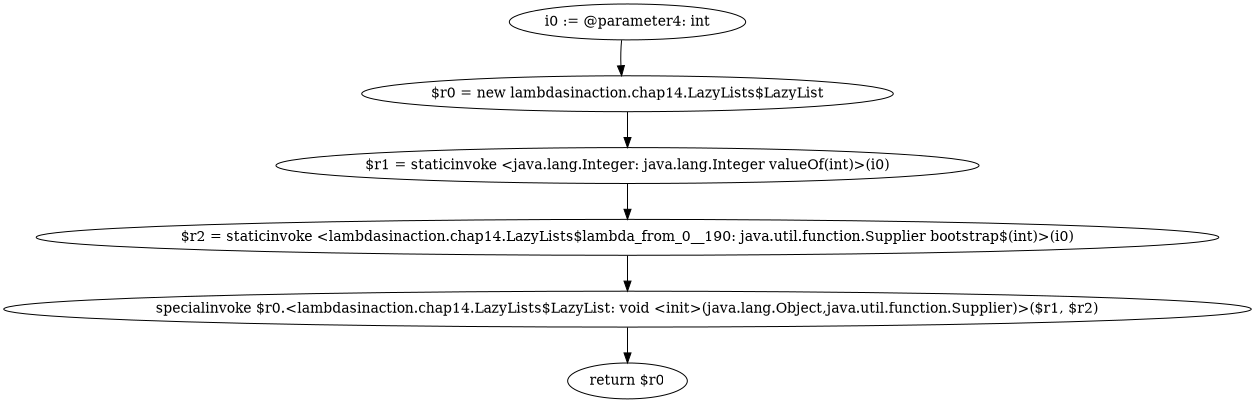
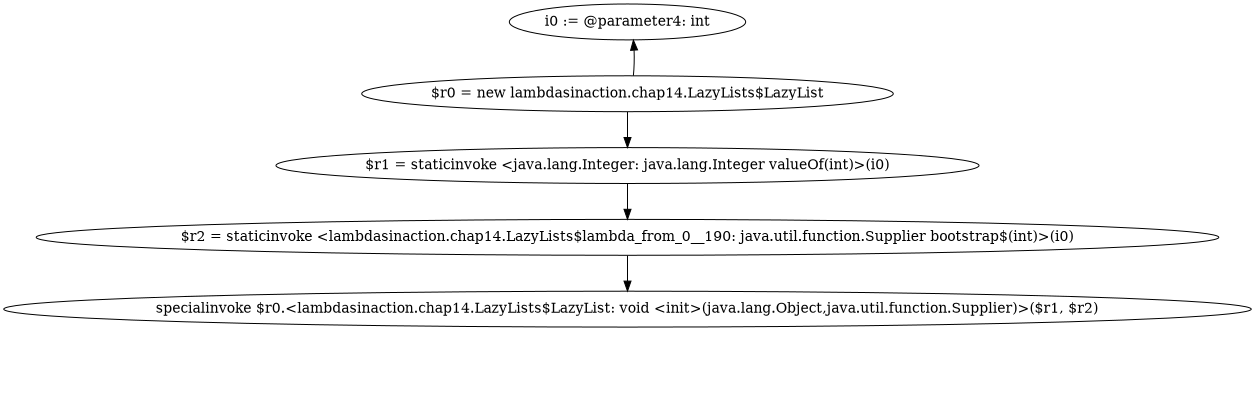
  digraph {
    n1 [label="i0 := @parameter4: int"]
    "$r0 = new lambdasinaction.chap14.LazyLists$LazyList"
    "$r1 = staticinvoke <java.lang.Integer: java.lang.Integer valueOf(int)>(i0)"
    "$r2 = staticinvoke <lambdasinaction.chap14.LazyLists$lambda_from_0__190: java.util.function.Supplier bootstrap$(int)>(i0)"
    "specialinvoke $r0.<lambdasinaction.chap14.LazyLists$LazyList: void <init>(java.lang.Object,java.util.function.Supplier)>($r1, $r2)"
-   "return $r0"
-   n1 -> "$r0 = new lambdasinaction.chap14.LazyLists$LazyList"
+   "$r0 = new lambdasinaction.chap14.LazyLists$LazyList" -> n1
    "$r0 = new lambdasinaction.chap14.LazyLists$LazyList" -> "$r1 = staticinvoke <java.lang.Integer: java.lang.Integer valueOf(int)>(i0)"
    "$r1 = staticinvoke <java.lang.Integer: java.lang.Integer valueOf(int)>(i0)" -> "$r2 = staticinvoke <lambdasinaction.chap14.LazyLists$lambda_from_0__190: java.util.function.Supplier bootstrap$(int)>(i0)"
    "$r2 = staticinvoke <lambdasinaction.chap14.LazyLists$lambda_from_0__190: java.util.function.Supplier bootstrap$(int)>(i0)" -> "specialinvoke $r0.<lambdasinaction.chap14.LazyLists$LazyList: void <init>(java.lang.Object,java.util.function.Supplier)>($r1, $r2)"
-   "specialinvoke $r0.<lambdasinaction.chap14.LazyLists$LazyList: void <init>(java.lang.Object,java.util.function.Supplier)>($r1, $r2)" -> "return $r0"
  }
